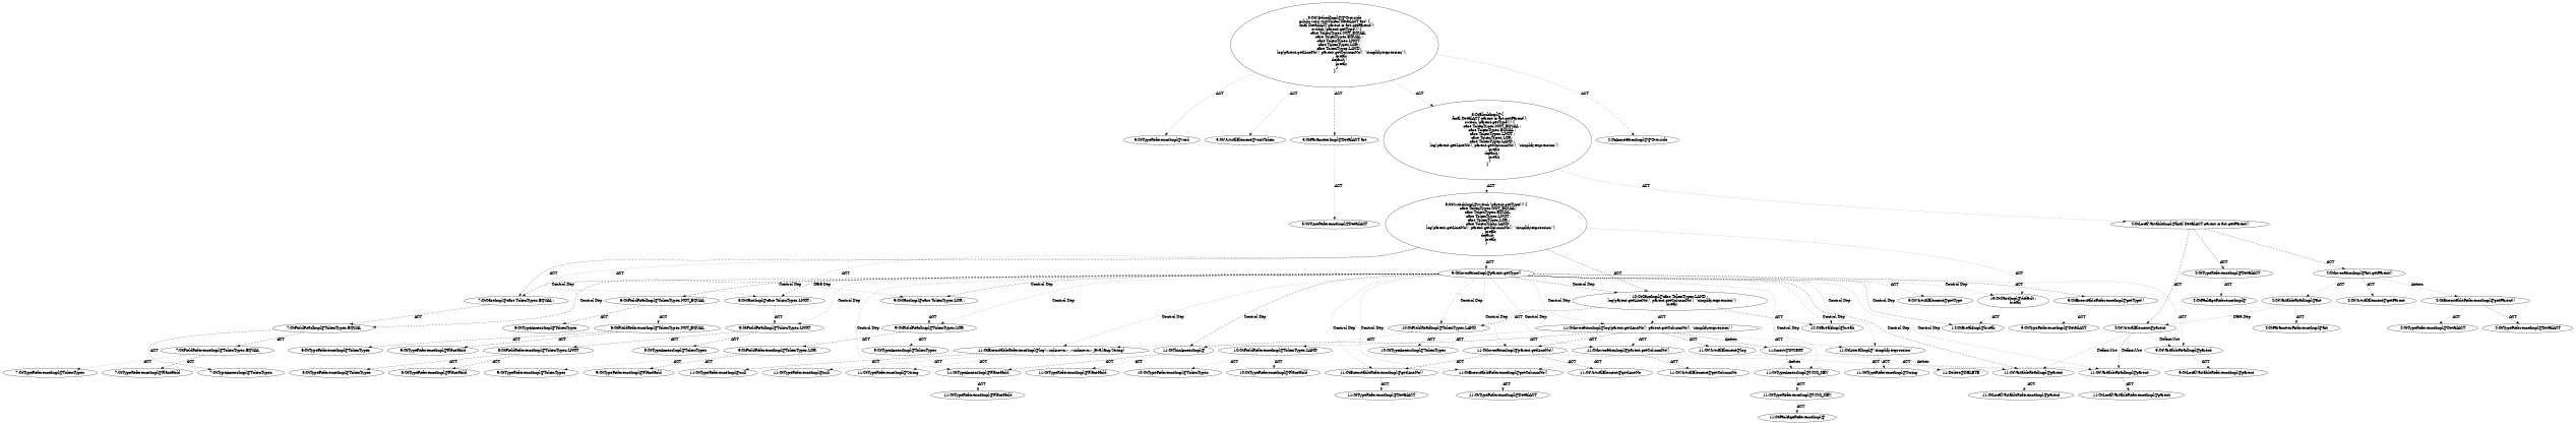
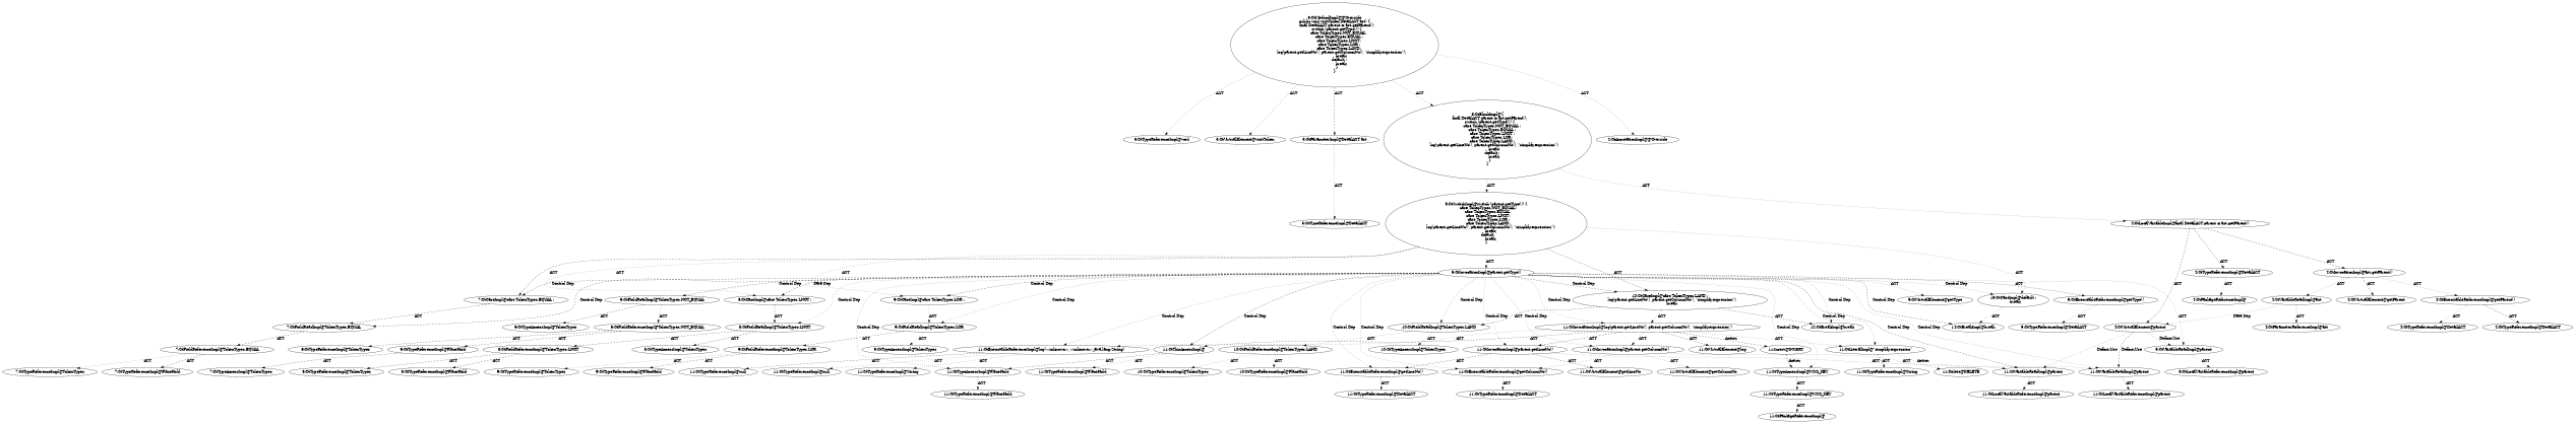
  digraph {
    node [shape=ellipse]
    edge [style=dotted]
    n1 [label="3:CtTypeReferenceImpl@void"]
    n2 [label="3:CtVirtualElement@visitToken"]
    n3 [label="3:CtParameterImpl@DetailAST ast"]
    n4 [label="3:CtTypeReferenceImpl@DetailAST"]
    n5 [label="4:CtTypeReferenceImpl@DetailAST"]
    n6 [label="4:CtPackageReferenceImpl@"]
    n7 [label="4:CtExecutableReferenceImpl@getParent()"]
    n8 [label="4:CtTypeReferenceImpl@DetailAST"]
    n9 [label="4:CtTypeReferenceImpl@DetailAST"]
    n10 [label="4:CtVirtualElement@getParent"]
    n11 [label="4:CtVariableReadImpl@ast"]
    n12 [label="4:CtParameterReferenceImpl@ast"]
    n13 [label="4:CtVirtualElement@parent"]
    n14 [label="5:CtVariableReadImpl@parent"]
    n15 [label="11:CtVariableReadImpl@parent"]
    n16 [label="11:CtVariableReadImpl@parent"]
    n17 [label="4:CtInvocationImpl@ast.getParent()"]
    n18 [label="5:CtLocalVariableReferenceImpl@parent"]
    n19 [label="11:CtLocalVariableReferenceImpl@parent"]
    n20 [label="11:CtLocalVariableReferenceImpl@parent"]
    n21 [label="4:CtLocalVariableImpl@final DetailAST parent = ast.getParent()"]
    n22 [label="5:CtExecutableReferenceImpl@getType()"]
    n23 [label="5:CtTypeReferenceImpl@DetailAST"]
    n24 [label="5:CtVirtualElement@getType"]
    n25 [label="5:CtInvocationImpl@parent.getType()"]
    n26 [label="6:CtFieldReadImpl@TokenTypes.NOT_EQUAL"]
    n27 [label="7:CtFieldReadImpl@TokenTypes.EQUAL"]
    n28 [label="7:CtCaseImpl@case TokenTypes.EQUAL :"]
    n29 [label="8:CtFieldReadImpl@TokenTypes.LNOT"]
    n30 [label="8:CtCaseImpl@case TokenTypes.LNOT :"]
    n31 [label="9:CtFieldReadImpl@TokenTypes.LOR"]
    n32 [label="9:CtCaseImpl@case TokenTypes.LOR :"]
    n33 [label="10:CtFieldReadImpl@TokenTypes.LAND"]
    n34 [label="11:CtExecutableReferenceImpl@log(<unknown>,<unknown>,java.lang.String)"]
    n35 [label="11:CtTypeAccessImpl@PlaceHold"]
    n36 [label="11:CtThisAccessImpl@"]
    n37 [label="11:CtExecutableReferenceImpl@getLineNo()"]
    n38 [label="11:CtInvocationImpl@parent.getLineNo()"]
    n39 [label="11:CtExecutableReferenceImpl@getColumnNo()"]
    n40 [label="11:CtInvocationImpl@parent.getColumnNo()"]
    n41 [label="11:CtLiteralImpl@\"simplify.expression\""]
    n42 [label="11:CtInvocationImpl@log(parent.getLineNo(), parent.getColumnNo(), \"simplify.expression\")"]
    n43 [label="12:CtBreakImpl@break"]
    n44 [label="10:CtCaseImpl@case TokenTypes.LAND :\n    log(parent.getLineNo(), parent.getColumnNo(), \"simplify.expression\");\n    break;"]
    n45 [label="14:CtBreakImpl@break"]
    n46 [label="13:CtCaseImpl@default :\n    break;"]
    n47 [label="11:CtTypeAccessImpl@MSG_KEY"]
    n48 [label="6:CtFieldReferenceImpl@TokenTypes.NOT_EQUAL"]
    n49 [label="6:CtTypeAccessImpl@TokenTypes"]
    n50 [label="7:CtFieldReferenceImpl@TokenTypes.EQUAL"]
    n51 [label="7:CtTypeAccessImpl@TokenTypes"]
    n52 [label="8:CtFieldReferenceImpl@TokenTypes.LNOT"]
    n53 [label="8:CtTypeAccessImpl@TokenTypes"]
    n54 [label="9:CtFieldReferenceImpl@TokenTypes.LOR"]
    n55 [label="9:CtTypeAccessImpl@TokenTypes"]
    n56 [label="10:CtFieldReferenceImpl@TokenTypes.LAND"]
    n57 [label="10:CtTypeAccessImpl@TokenTypes"]
    n58 [label="11:CtTypeReferenceImpl@null"]
    n59 [label="11:CtTypeReferenceImpl@null"]
    n60 [label="11:CtTypeReferenceImpl@String"]
    n61 [label="11:CtTypeReferenceImpl@PlaceHold"]
    n62 [label="11:CtTypeReferenceImpl@PlaceHold"]
    n63 [label="11:CtTypeReferenceImpl@DetailAST"]
    n64 [label="11:CtVirtualElement@getLineNo"]
    n65 [label="11:CtTypeReferenceImpl@DetailAST"]
    n66 [label="11:CtVirtualElement@getColumnNo"]
    n67 [label="11:CtTypeReferenceImpl@String"]
    n68 [label="11:Delete@DELETE"]
    n69 [label="11:CtVirtualElement@log"]
    n70 [label="11:Insert@INSERT"]
    n71 [label="11:CtTypeReferenceImpl@MSG_KEY"]
    n72 [label="6:CtTypeReferenceImpl@TokenTypes"]
    n73 [label="6:CtTypeReferenceImpl@PlaceHold"]
    n74 [label="7:CtTypeReferenceImpl@TokenTypes"]
    n75 [label="7:CtTypeReferenceImpl@PlaceHold"]
    n76 [label="8:CtTypeReferenceImpl@TokenTypes"]
    n77 [label="8:CtTypeReferenceImpl@PlaceHold"]
    n78 [label="9:CtTypeReferenceImpl@TokenTypes"]
    n79 [label="9:CtTypeReferenceImpl@PlaceHold"]
    n80 [label="10:CtTypeReferenceImpl@TokenTypes"]
    n81 [label="10:CtTypeReferenceImpl@PlaceHold"]
    n82 [label="5:CtSwitchImpl@switch (parent.getType()) \{\n    case TokenTypes.NOT_EQUAL :\n    case TokenTypes.EQUAL :\n    case TokenTypes.LNOT :\n    case TokenTypes.LOR :\n    case TokenTypes.LAND :\n        log(parent.getLineNo(), parent.getColumnNo(), \"simplify.expression\");\n        break;\n    default :\n        break;\n\}"]
    n83 [label="3:CtBlockImpl@\{\n    final DetailAST parent = ast.getParent();\n    switch (parent.getType()) \{\n        case TokenTypes.NOT_EQUAL :\n        case TokenTypes.EQUAL :\n        case TokenTypes.LNOT :\n        case TokenTypes.LOR :\n        case TokenTypes.LAND :\n            log(parent.getLineNo(), parent.getColumnNo(), \"simplify.expression\");\n            break;\n        default :\n            break;\n    \}\n\}"]
    n84 [label="3:CtMethodImpl@@Override\npublic void visitToken(DetailAST ast) \{\n    final DetailAST parent = ast.getParent();\n    switch (parent.getType()) \{\n        case TokenTypes.NOT_EQUAL :\n        case TokenTypes.EQUAL :\n        case TokenTypes.LNOT :\n        case TokenTypes.LOR :\n        case TokenTypes.LAND :\n            log(parent.getLineNo(), parent.getColumnNo(), \"simplify.expression\");\n            break;\n        default :\n            break;\n    \}\n\}"]
    n85 [label="2:CtAnnotationImpl@@Override"]
    n86 [label="11:CtPackageReferenceImpl@"]
    n3 -> n4 [label=AST]
    n5 -> n6 [label=AST]
    n7 -> n8 [label=AST]
    n7 -> n9 [label=AST style=dashed]
    n11 -> n12 [label=AST]
    n11 -> n13 [label="Data Dep"]
    n13 -> n14 [label="Define-Use"]
    n13 -> n15 [label="Define-Use"]
    n13 -> n16 [label="Define-Use" style=dashed]
    n14 -> n18 [label=AST]
    n15 -> n19 [label=AST]
    n16 -> n20 [label=AST style=dashed]
-   n17 -> n7 [label=Action]
+   n17 -> n7 [label=AST]
    n17 -> n10 [label=AST style=dashed]
    n17 -> n11 [label=AST]
    n21 -> n5 [label=AST style=dashed]
    n21 -> n13 [label=AST style=dashed]
    n21 -> n17 [label=AST style=dashed]
    n22 -> n23 [label=AST]
    n25 -> n14 [label=AST]
    n25 -> n15 [label="Control Dep" style=dashed]
    n25 -> n16 [label="Control Dep"]
    n25 -> n22 [label=AST style=dashed]
    n25 -> n24 [label=AST]
    n25 -> n26 [label="Control Dep" style=dashed]
    n25 -> n27 [label="Control Dep" style=dashed]
    n25 -> n28 [label="Control Dep" style=dashed]
    n25 -> n29 [label="Control Dep"]
    n25 -> n30 [label="Data Dep" style=dashed]
    n25 -> n31 [label="Control Dep"]
    n25 -> n32 [label="Control Dep" style=dashed]
    n25 -> n33 [label="Control Dep"]
    n25 -> n34 [label="Control Dep"]
    n25 -> n35 [label="Control Dep"]
    n25 -> n36 [label="Control Dep" style=dashed]
    n25 -> n37 [label="Control Dep"]
    n25 -> n38 [label="Control Dep"]
    n25 -> n39 [label="Control Dep"]
    n25 -> n40 [label="Control Dep"]
    n25 -> n41 [label="Control Dep"]
    n25 -> n42 [label="Control Dep"]
    n25 -> n43 [label="Control Dep"]
    n25 -> n44 [label="Control Dep" style=dashed]
    n25 -> n45 [label="Control Dep" style=dashed]
    n25 -> n46 [label="Control Dep"]
    n25 -> n47 [label="Control Dep"]
    n26 -> n48 [label=AST]
    n26 -> n49 [label=AST style=dashed]
    n27 -> n50 [label=AST style=dashed]
-   n27 -> n51 [label=AST style=dashed]
+   n73 -> n51 [label=AST style=dashed]
    n28 -> n27 [label=AST style=dashed]
    n29 -> n52 [label=AST style=dashed]
    n29 -> n53 [label=AST style=dashed]
    n30 -> n29 [label=AST style=dashed]
    n31 -> n54 [label=AST style=dashed]
    n31 -> n55 [label=AST]
    n32 -> n31 [label=AST]
    n33 -> n56 [label=AST]
    n33 -> n57 [label=AST]
    n34 -> n58 [label=AST style=dashed]
    n34 -> n59 [label=AST]
    n34 -> n60 [label=AST]
    n35 -> n61 [label=AST style=dashed]
    n36 -> n35 [label=AST style=dashed]
    n36 -> n62 [label=AST]
    n37 -> n63 [label=AST style=dashed]
    n38 -> n15 [label=AST]
    n38 -> n37 [label=AST style=dashed]
    n38 -> n64 [label=AST style=dashed]
    n39 -> n65 [label=AST]
    n40 -> n16 [label=AST]
    n40 -> n39 [label=AST]
-   n40 -> n66 [label=AST style=dashed]
+   n40 -> n66 [label=AST]
    n41 -> n67 [label=AST style=dashed]
    n41 -> n68 [label=Action]
    n42 -> n34 [label=AST]
    n42 -> n36 [label=AST style=dashed]
    n42 -> n38 [label=AST style=dashed]
    n42 -> n40 [label=AST]
    n42 -> n41 [label=AST]
    n42 -> n69 [label=AST style=dashed]
    n42 -> n70 [label=Action style=dashed]
    n44 -> n33 [label=AST style=dashed]
    n44 -> n42 [label=AST]
    n44 -> n43 [label=AST style=dashed]
    n46 -> n45 [label=AST]
    n47 -> n71 [label=AST style=dashed]
    n48 -> n72 [label=AST style=dashed]
    n48 -> n73 [label=AST style=dashed]
    n50 -> n74 [label=AST]
    n50 -> n75 [label=AST style=dashed]
    n52 -> n76 [label=AST style=dashed]
    n52 -> n77 [label=AST style=dashed]
    n54 -> n78 [label=AST]
    n54 -> n79 [label=AST style=dashed]
    n56 -> n80 [label=AST]
    n56 -> n81 [label=AST]
    n70 -> n47 [label=Action style=dashed]
    n71 -> n86 [label=AST]
    n82 -> n25 [label=AST]
    n82 -> n28 [label=AST style=dashed]
    n82 -> n30 [label=AST]
    n82 -> n32 [label=AST]
    n82 -> n44 [label=AST style=dashed]
    n82 -> n46 [label=AST]
    n83 -> n21 [label=AST]
    n83 -> n82 [label=AST]
    n84 -> n1 [label=AST]
    n84 -> n2 [label=AST]
    n84 -> n3 [label=AST style=dashed]
    n84 -> n83 [label=AST]
    n84 -> n85 [label=AST]
  }
